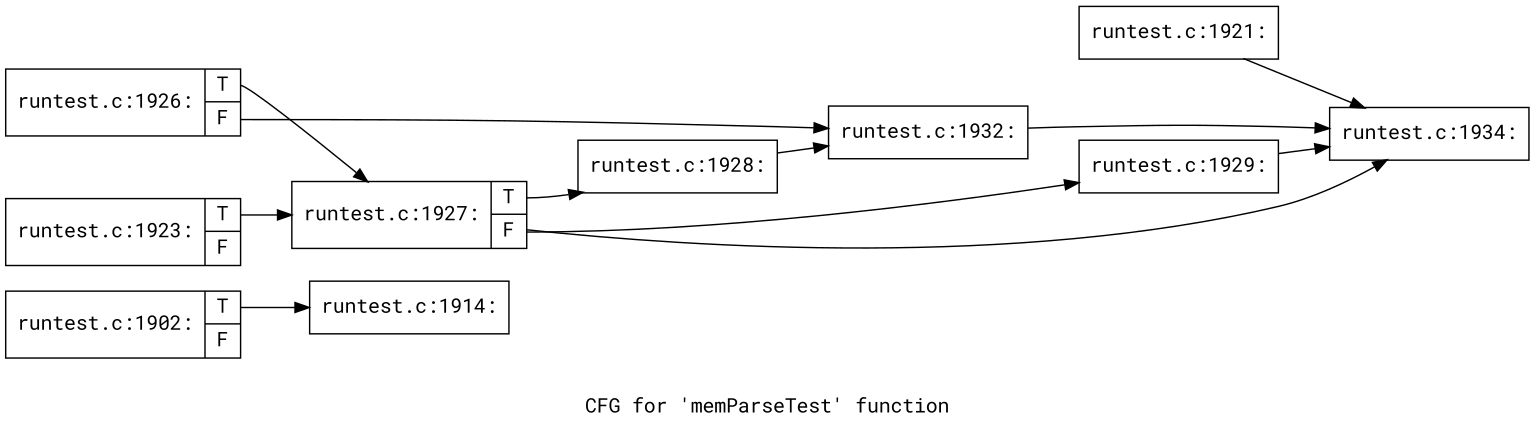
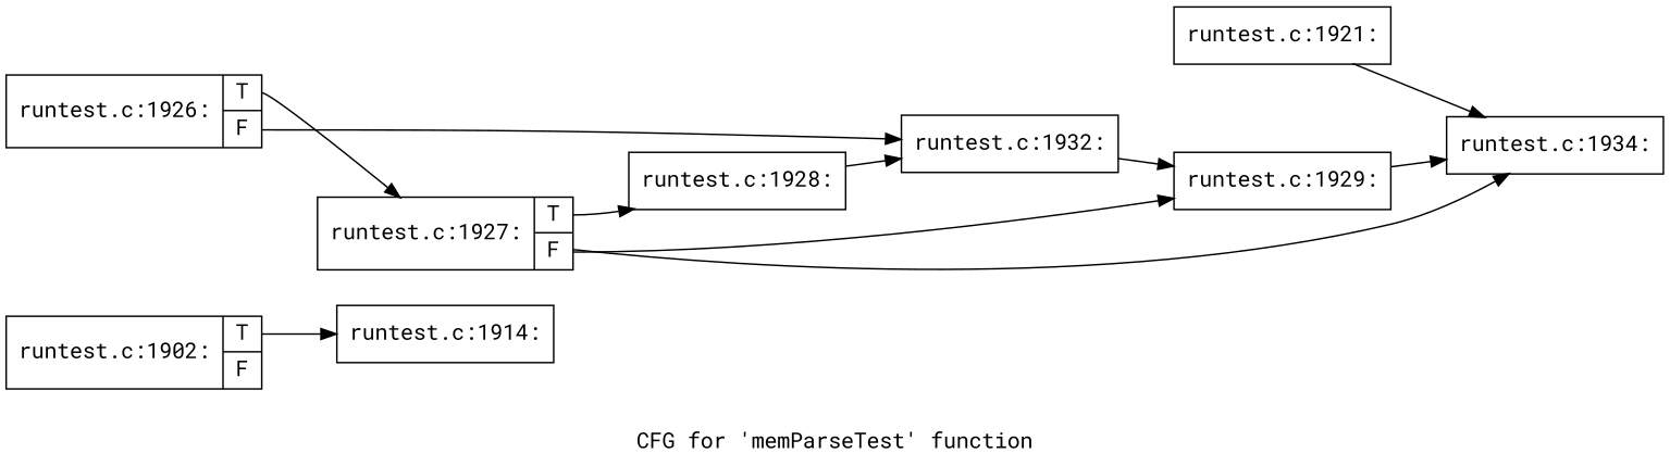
  digraph {
    fontname="Roboto Mono"
    label="CFG for 'memParseTest' function"
    rankdir=LR
    node [fontname="Roboto Mono" shape=record]
    edge [fontname="Roboto Mono"]
    n1 [label="{runtest.c:1902:|{<s0>T|<s1>F}}"]
    n2 [label="{runtest.c:1914:}"]
    n3 [label="{runtest.c:1934:}"]
    n4 [label="{runtest.c:1921:}"]
-   n5 [label="{runtest.c:1923:|{<s0>T|<s1>F}}"]
    n6 [label="{runtest.c:1927:|{<s0>T|<s1>F}}"]
    n7 [label="{runtest.c:1928:}"]
    n8 [label="{runtest.c:1929:}"]
    n9 [label="{runtest.c:1926:|{<s0>T|<s1>F}}"]
    n10 [label="{runtest.c:1932:}"]
    n1 -> n2 [tailport=s0]
    n4 -> n3
-   n5 -> n6 [tailport=s0]
    n6 -> n3
    n6 -> n7 [tailport=s0]
    n6 -> n8 [tailport=s1]
    n7 -> n10
    n8 -> n3
    n9 -> n6 [tailport=s0]
    n9 -> n10 [tailport=s1]
-   n10 -> n3
+   n10 -> n8
  }
